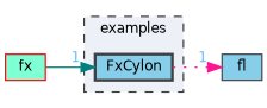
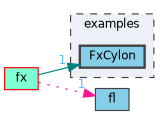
  digraph {
    compound=true
    rankdir=LR
    node [color=grey25 fillcolor=skyblue fontname=Helvetica fontsize=10 shape=box style=filled]
    edge [fontcolor=steelblue1 fontname=Helvetica fontsize=10 headlabel=1 labeldistance=1.5 labelfontname=Helvetica labelfontsize=10]
    n1 [height=0.2 label=FxCylon style="filled,bold" width=0.4]
    n2 [height=0.2 label=fl width=0.4]
    n3 [color=red fillcolor=aquamarine height=0.2 label=fx width=0.4]
    subgraph cluster_1 {
      bgcolor="#edf0f7"
      fontname=Helvetica
      fontsize=10
      label=examples
      pencolor=grey25
      style="filled,dashed"
      n1
    }
-   n1 -> n2 [color=deeppink style=dotted]
+   n3 -> n2 [color=deeppink style=dotted]
    n3 -> n1 [color=teal style=solid]
  }
